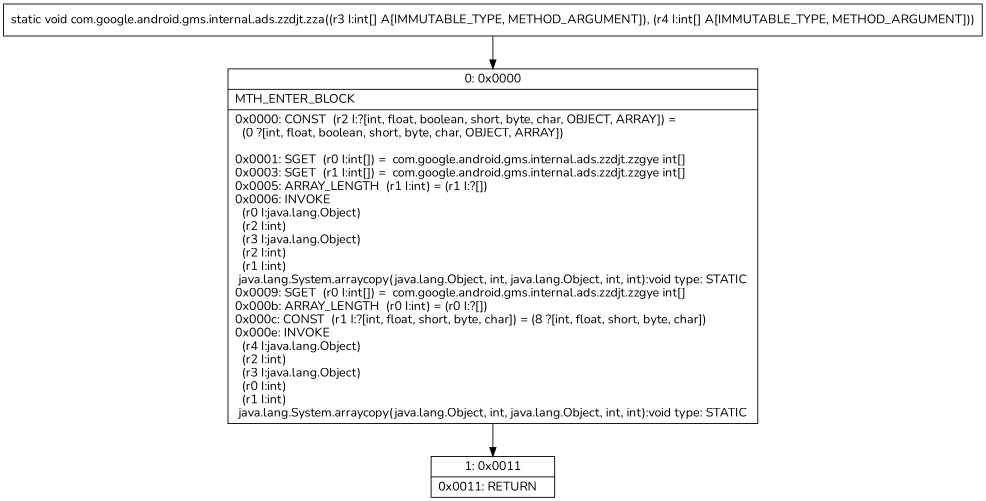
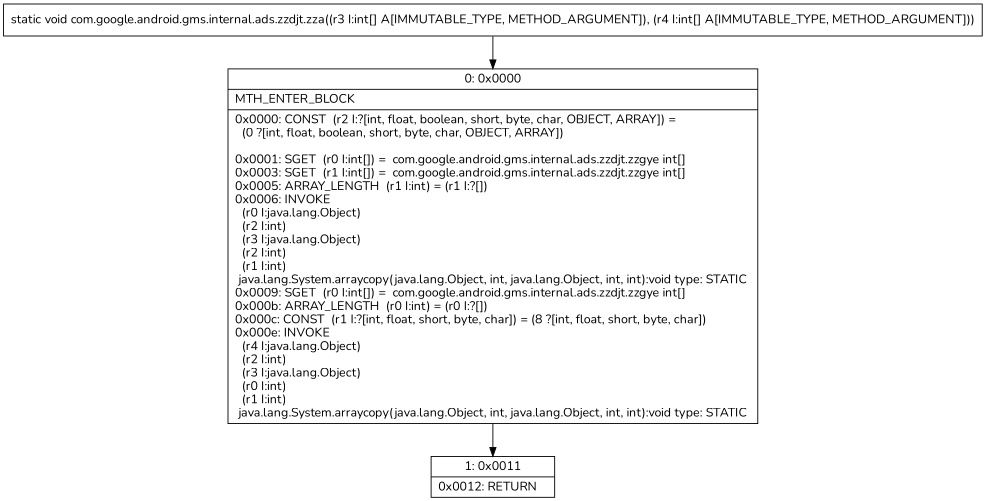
  digraph {
    fontname=Nunito
    node [shape=record fontname=Nunito]
    edge [fontname=Nunito]
    n1 [label="{0\:\ 0x0000|MTH_ENTER_BLOCK\l|0x0000: CONST  (r2 I:?[int, float, boolean, short, byte, char, OBJECT, ARRAY]) = \l  (0 ?[int, float, boolean, short, byte, char, OBJECT, ARRAY])\l \l0x0001: SGET  (r0 I:int[]) =  com.google.android.gms.internal.ads.zzdjt.zzgye int[] \l0x0003: SGET  (r1 I:int[]) =  com.google.android.gms.internal.ads.zzdjt.zzgye int[] \l0x0005: ARRAY_LENGTH  (r1 I:int) = (r1 I:?[]) \l0x0006: INVOKE  \l  (r0 I:java.lang.Object)\l  (r2 I:int)\l  (r3 I:java.lang.Object)\l  (r2 I:int)\l  (r1 I:int)\l java.lang.System.arraycopy(java.lang.Object, int, java.lang.Object, int, int):void type: STATIC \l0x0009: SGET  (r0 I:int[]) =  com.google.android.gms.internal.ads.zzdjt.zzgye int[] \l0x000b: ARRAY_LENGTH  (r0 I:int) = (r0 I:?[]) \l0x000c: CONST  (r1 I:?[int, float, short, byte, char]) = (8 ?[int, float, short, byte, char]) \l0x000e: INVOKE  \l  (r4 I:java.lang.Object)\l  (r2 I:int)\l  (r3 I:java.lang.Object)\l  (r0 I:int)\l  (r1 I:int)\l java.lang.System.arraycopy(java.lang.Object, int, java.lang.Object, int, int):void type: STATIC \l}"]
-   n2 [label="{1\:\ 0x0011|0x0011: RETURN   \l}"]
+   n2 [label="{1\:\ 0x0011|0x0012: RETURN   \l}"]
    n3 [label="{static void com.google.android.gms.internal.ads.zzdjt.zza((r3 I:int[] A[IMMUTABLE_TYPE, METHOD_ARGUMENT]), (r4 I:int[] A[IMMUTABLE_TYPE, METHOD_ARGUMENT])) }"]
    n1 -> n2
    n3 -> n1
  }
